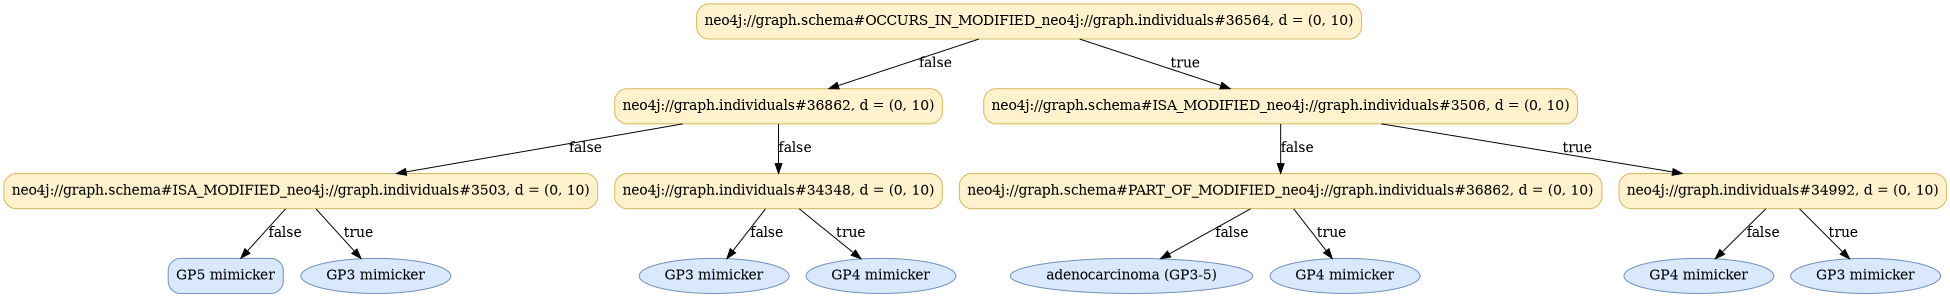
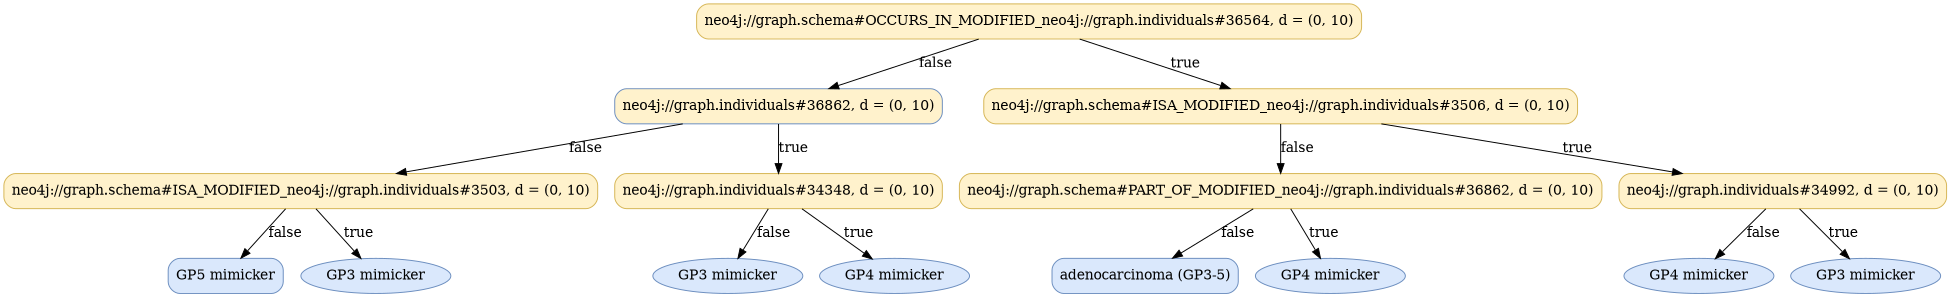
  digraph {
    fontname="Times-Roman"
    node [color="#6C8EBF" fillcolor="#DAE8FC" fontname="Times-Roman" shape=box style="rounded,filled"]
    n1 [color="#D6B656" fillcolor="#FFF2CC" label="neo4j://graph.schema#OCCURS_IN_MODIFIED_neo4j://graph.individuals#36564, d = (0, 10)"]
-   n2 [color="#D6B656" fillcolor="#FFF2CC" label="neo4j://graph.individuals#36862, d = (0, 10)"]
+   n2 [fillcolor="#FFF2CC" label="neo4j://graph.individuals#36862, d = (0, 10)"]
    n3 [color="#D6B656" fillcolor="#FFF2CC" label="neo4j://graph.schema#ISA_MODIFIED_neo4j://graph.individuals#3506, d = (0, 10)"]
    n4 [color="#D6B656" fillcolor="#FFF2CC" label="neo4j://graph.schema#ISA_MODIFIED_neo4j://graph.individuals#3503, d = (0, 10)"]
    n5 [color="#D6B656" fillcolor="#FFF2CC" label="neo4j://graph.individuals#34348, d = (0, 10)"]
    n6 [color="#D6B656" fillcolor="#FFF2CC" label="neo4j://graph.schema#PART_OF_MODIFIED_neo4j://graph.individuals#36862, d = (0, 10)"]
    n7 [color="#D6B656" fillcolor="#FFF2CC" label="neo4j://graph.individuals#34992, d = (0, 10)"]
    n8 [label="GP5 mimicker"]
    n9 [label="GP3 mimicker" shape=ellipse]
    n10 [label="GP3 mimicker" shape=ellipse]
    n11 [label="GP4 mimicker" shape=ellipse]
-   n12 [label="adenocarcinoma (GP3-5)" shape=ellipse]
+   n12 [label="adenocarcinoma (GP3-5)"]
    n13 [label="GP4 mimicker" shape=ellipse]
    n14 [label="GP4 mimicker" shape=ellipse]
    n15 [label="GP3 mimicker" shape=ellipse]
    n1 -> n2 [label=false]
    n1 -> n3 [label=true]
    n2 -> n4 [label=false]
-   n2 -> n5 [label=false]
+   n2 -> n5 [label=true]
    n3 -> n6 [label=false]
    n3 -> n7 [label=true]
    n4 -> n8 [label=false]
    n4 -> n9 [label=true]
    n5 -> n10 [label=false]
    n5 -> n11 [label=true]
    n6 -> n12 [label=false]
    n6 -> n13 [label=true]
    n7 -> n14 [label=false]
    n7 -> n15 [label=true]
  }
